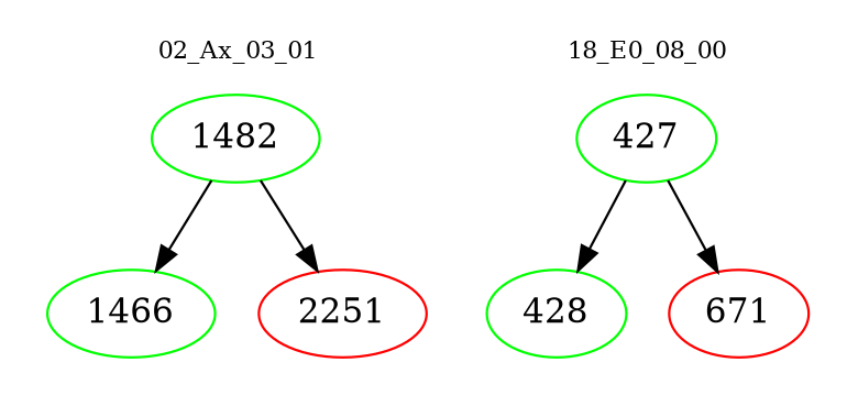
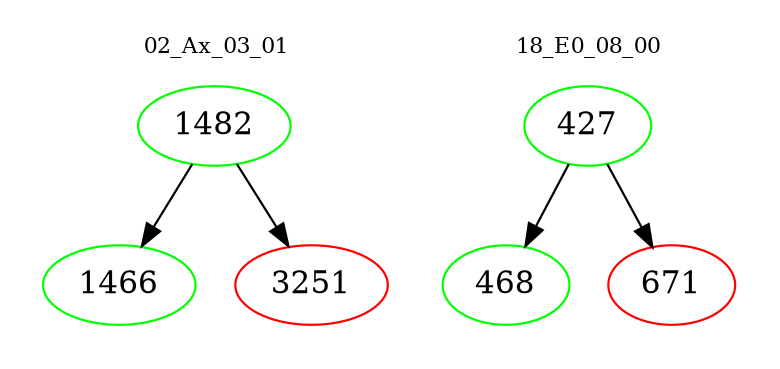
  digraph {
    node [color=green]
    edge [color=black]
    n1 [label=1482]
    n2 [label=1466]
-   n3 [color=red label=2251]
+   n3 [color=red label=3251]
    n4 [label=427]
-   n5 [label=428]
+   n5 [label=468]
    n6 [color=red label=671]
    subgraph cluster_1 {
      color=white
      fontsize=10
      label="02_Ax_03_01"
      n1
      n2
      n3
    }
    subgraph cluster_2 {
      color=white
      fontsize=10
      label="18_E0_08_00"
      n4
      n5
      n6
    }
    n1 -> n2
    n1 -> n3
    n4 -> n5
    n4 -> n6
  }
